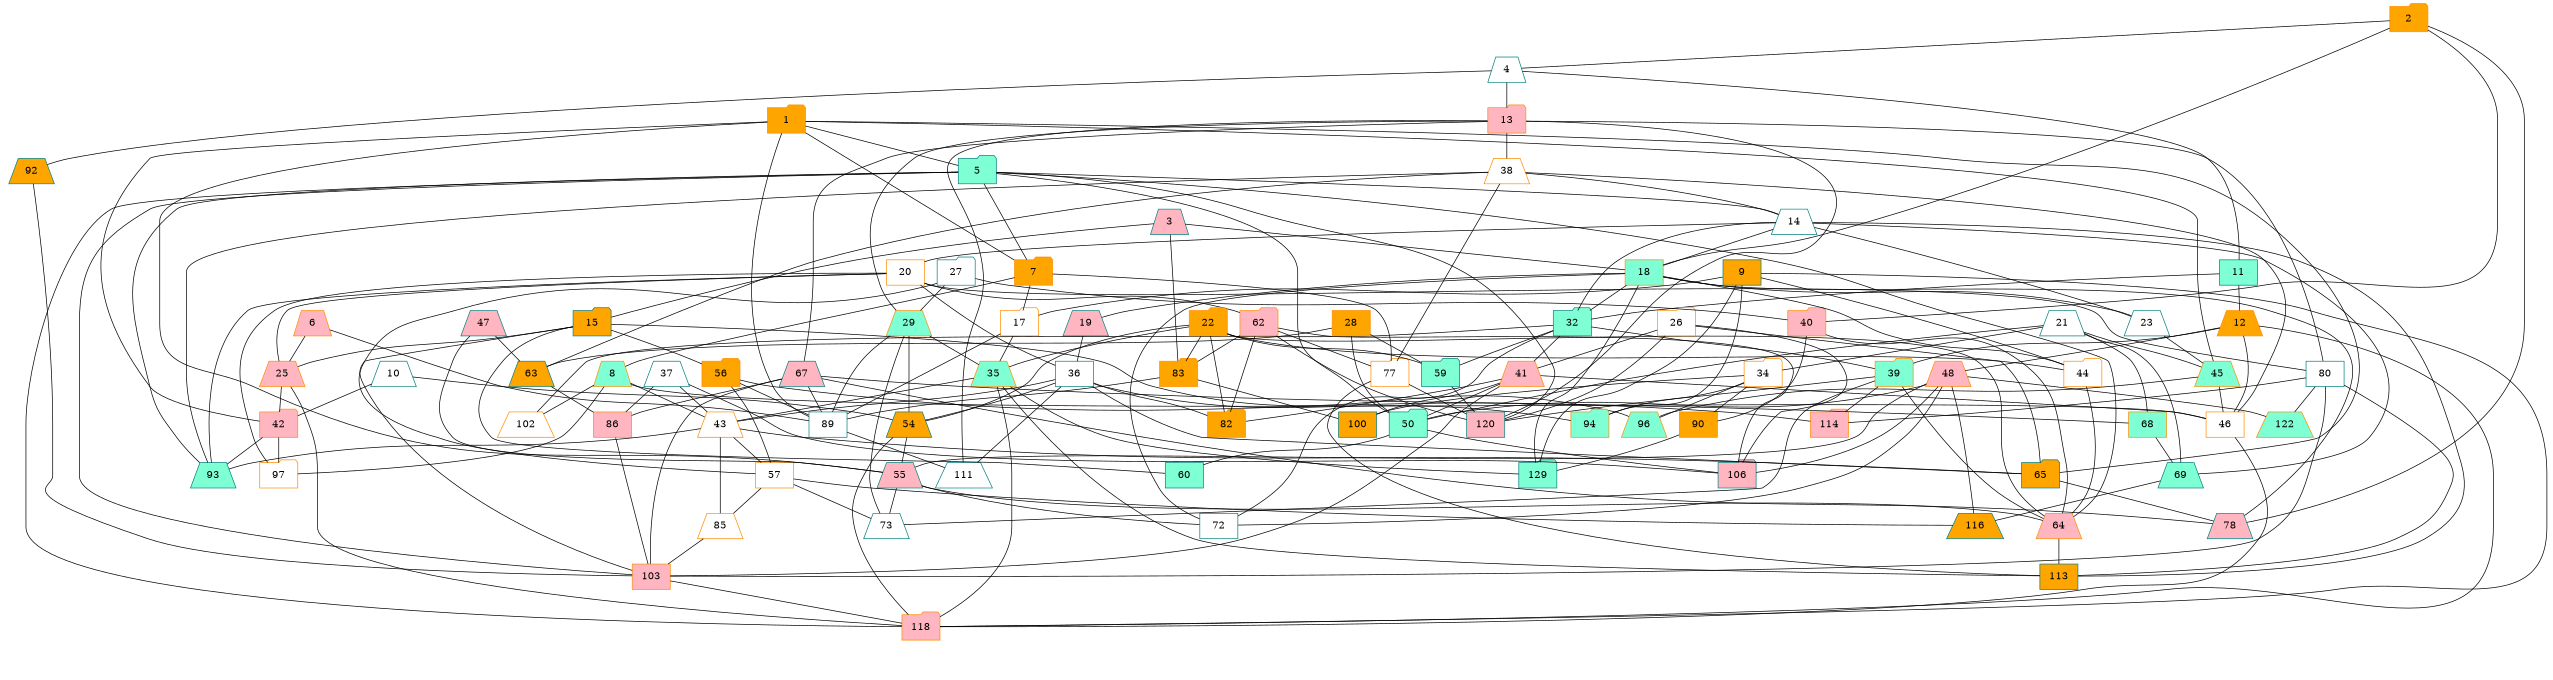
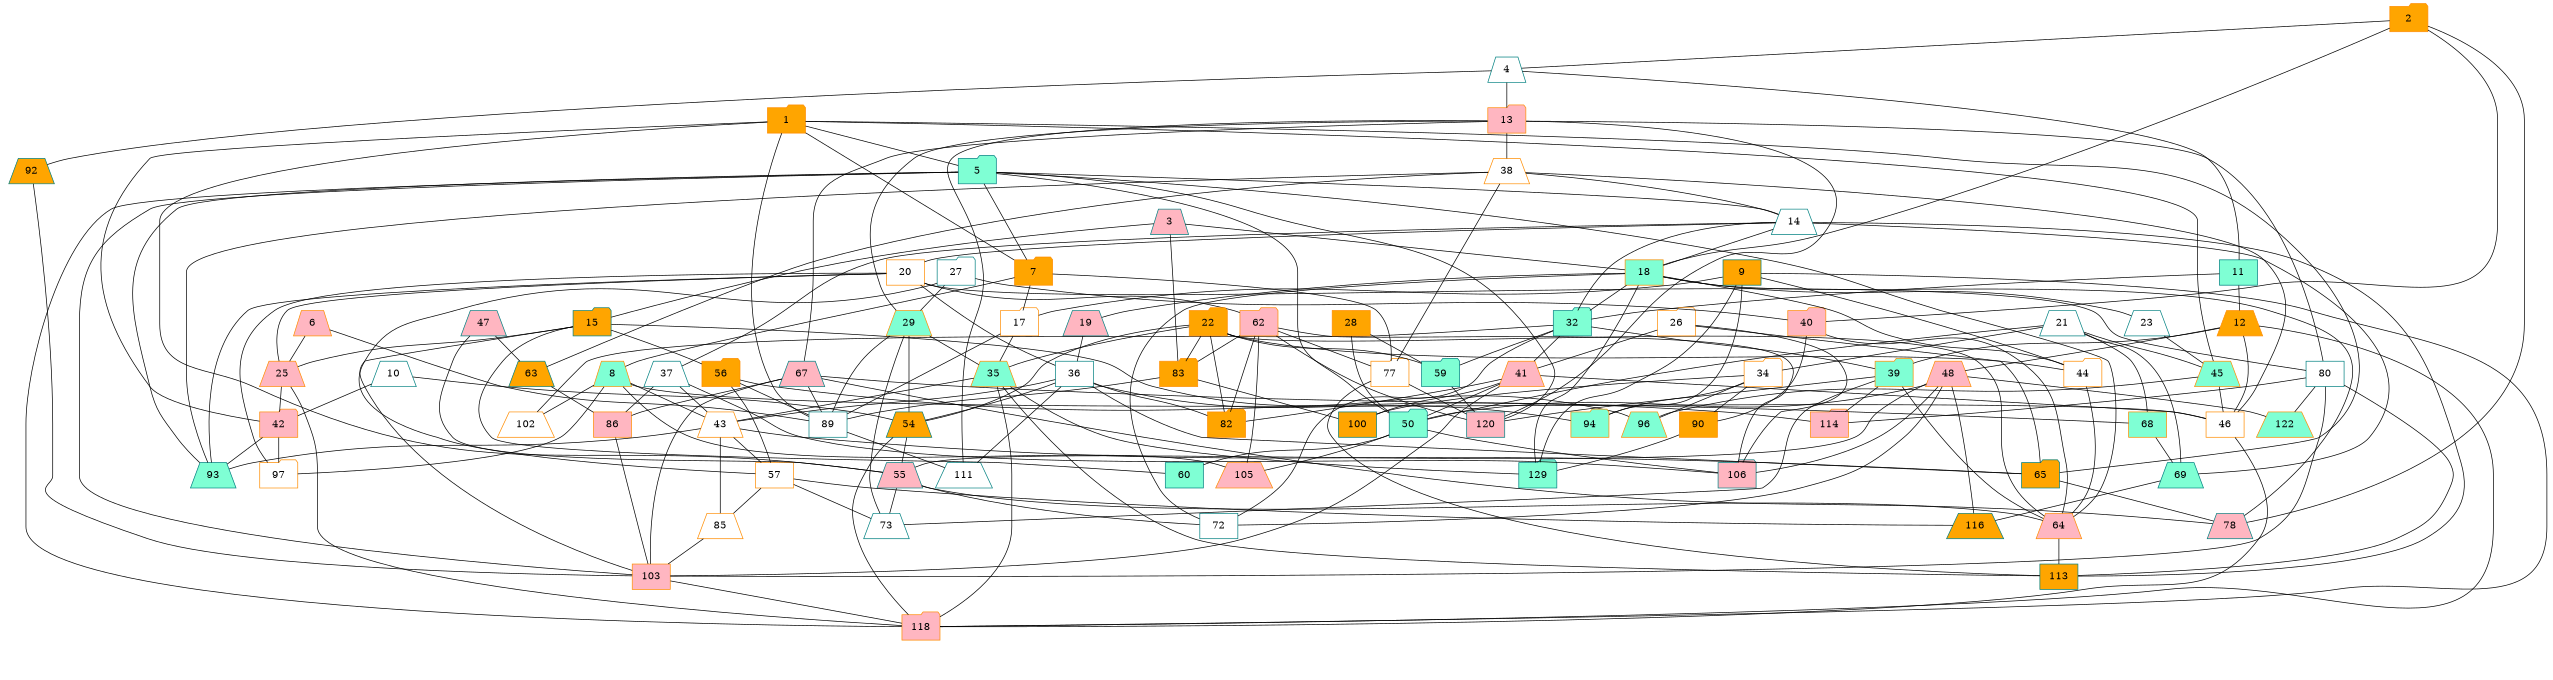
  graph {
    node [color=darkorange fillcolor=white shape=trapezium style=filled]
    1 [fillcolor=orange shape=folder super="+112"]
    5 [color=teal fillcolor=aquamarine shape=folder super="+108"]
    7 [fillcolor=orange shape=folder super="+30"]
    42 [fillcolor=lightpink shape=folder]
    45 [fillcolor=aquamarine]
    55 [color=teal fillcolor=lightpink super="+99"]
    65 [color=teal fillcolor=orange shape=folder]
    89 [color=teal shape=box super="+110"]
    14 [color=teal super="+52"]
    50 [color=teal fillcolor=aquamarine shape=folder super="+71"]
    64 [fillcolor=lightpink super="+104"]
    93 [color=teal fillcolor=aquamarine]
    103 [fillcolor=lightpink shape=box super="+115"]
    118 [fillcolor=lightpink shape=folder super="+128"]
    120 [color=teal fillcolor=lightpink shape=box super="+126"]
    8 [fillcolor=aquamarine super="+24"]
    17 [shape=folder super="+58"]
    77 [shape=folder]
    97 [shape=folder]
    46 [shape=box super="+79"]
    96 [fillcolor=aquamarine]
    72 [color=teal shape=box]
    73 [color=teal]
    78 [color=teal fillcolor=lightpink super="+109"]
    111 [color=teal]
    4 [color=teal super="+51"]
    11 [color=teal fillcolor=aquamarine shape=box]
    13 [fillcolor=lightpink shape=folder super="+16"]
    92 [color=teal fillcolor=orange]
    2 [fillcolor=orange shape=folder]
    18 [fillcolor=aquamarine shape=box super="+61"]
    40 [fillcolor=lightpink shape=folder]
    44 [shape=folder]
    129 [color=teal fillcolor=aquamarine shape=folder]
    32 [color=teal fillcolor=aquamarine shape=folder super="+70"]
    19 [color=teal fillcolor=lightpink]
    23 [color=teal]
    90 [fillcolor=orange shape=box]
    15 [color=teal fillcolor=orange shape=folder super="+121"]
    25 [fillcolor=lightpink super="+53"]
    56 [fillcolor=orange shape=folder]
    60 [color=teal fillcolor=aquamarine shape=box]
    3 [color=teal fillcolor=lightpink]
    83 [fillcolor=orange shape=folder super="+87"]
    100 [color=teal fillcolor=orange shape=box]
    12 [fillcolor=orange]
    29 [fillcolor=aquamarine super="+76"]
    38
    67 [color=teal fillcolor=lightpink super="+91"]
    80 [color=teal shape=box super="+95"]
    20 [shape=box super="+123"]
    37 [color=teal]
    69 [color=teal fillcolor=aquamarine super="+124"]
    113 [color=teal fillcolor=orange shape=box super="+125"]
+   105 [fillcolor=lightpink]
    106 [color=teal fillcolor=lightpink shape=folder]
    6 [fillcolor=lightpink]
    43 [super="+66"]
    102
    35 [fillcolor=aquamarine super="+101"]
    57 [shape=box]
    85
    9 [color=teal fillcolor=orange shape=box super="+33"]
    94 [fillcolor=aquamarine shape=folder]
    10 [color=teal]
    54 [color=teal fillcolor=orange super="+98"]
    39 [fillcolor=aquamarine shape=folder super="+74"]
    48 [fillcolor=lightpink super="+81"]
    59 [color=teal fillcolor=aquamarine shape=folder super="+107"]
    41 [fillcolor=lightpink super="+127"]
    114 [fillcolor=lightpink shape=folder]
    116 [color=teal fillcolor=orange]
    122 [fillcolor=aquamarine]
    63 [color=teal fillcolor=orange]
    68 [fillcolor=aquamarine shape=box]
    86 [fillcolor=lightpink shape=box]
    36 [color=teal shape=box super="+88"]
    62 [fillcolor=lightpink shape=folder super="+84"]
    82 [fillcolor=orange shape=folder]
    21 [color=teal super="+119"]
    34 [shape=folder]
    22 [fillcolor=orange shape=folder super="+117"]
    26 [shape=folder super="+49"]
    27 [color=teal shape=folder super="+31"]
    28 [fillcolor=orange shape=box]
    47 [color=teal fillcolor=lightpink]
    1 -- 5
    1 -- 7
    1 -- 42
    1 -- 45
    1 -- 55
    1 -- 65
    1 -- 89
    5 -- 7
    5 -- 14
    5 -- 50
    5 -- 64
    5 -- 93
    5 -- 103
    5 -- 118
    5 -- 120
    7 -- 8
    7 -- 17
    7 -- 77
    42 -- 93
    42 -- 97
    45 -- 46
    45 -- 96
    55 -- 64
    55 -- 72
    55 -- 73
    65 -- 78
    89 -- 111
    14 -- 18
    14 -- 32
    14 -- 20
-   14 -- 23
+   14 -- 37
    14 -- 69
    14 -- 113
    50 -- 60
+   50 -- 105
    50 -- 106
    64 -- 113
    103 -- 118
    8 -- 97
    8 -- 46
+   8 -- 105
    8 -- 43
    8 -- 102
    17 -- 89
    17 -- 35
    77 -- 120
    77 -- 113
    46 -- 118
    4 -- 11
    4 -- 13 [weight=2]
    4 -- 92
    11 -- 32
    11 -- 12
    13 -- 120
    13 -- 111
    13 -- 29
    13 -- 38
    13 -- 67
    13 -- 80
    92 -- 103
    2 -- 78
    2 -- 4
    2 -- 18
    2 -- 40
    18 -- 72
    18 -- 78
    18 -- 44
    18 -- 129
    18 -- 32
    18 -- 19
    18 -- 23
    40 -- 64
    40 -- 90
    44 -- 64
    32 -- 72
    32 -- 102
    32 -- 39
    32 -- 59
    32 -- 41
    19 -- 36
    23 -- 45
    90 -- 129
    15 -- 103
    15 -- 96
    15 -- 25
    15 -- 56
    15 -- 60
    25 -- 42
    25 -- 118
    56 -- 89
    56 -- 57
    56 -- 114
    3 -- 18
    3 -- 15
    3 -- 83
    83 -- 89
    83 -- 100
    12 -- 118
    12 -- 46
    12 -- 39
    12 -- 48
    29 -- 89
    29 -- 73
    29 -- 35
    29 -- 54
    38 -- 14
    38 -- 93
    38 -- 77
    38 -- 46
    38 -- 63
    67 -- 89
    67 -- 103
    67 -- 78
    67 -- 68
    67 -- 86
    80 -- 103
    80 -- 113
    80 -- 114
    80 -- 122
    20 -- 93
    20 -- 97
    20 -- 25
    20 -- 80
    20 -- 36
    20 -- 62
    37 -- 106
    37 -- 43
    37 -- 86
    69 -- 116
    6 -- 89
    6 -- 25
    43 -- 65
    43 -- 93
    43 -- 57
    43 -- 85
    35 -- 118
    35 -- 129
    35 -- 113
    35 -- 43
    57 -- 73
    57 -- 85
    57 -- 116
    85 -- 103
    9 -- 118
    9 -- 17
    9 -- 44
    9 -- 129
    9 -- 94
    10 -- 42
    10 -- 54
    54 -- 55
    54 -- 118
    39 -- 64
    39 -- 120
    39 -- 73
    39 -- 114
    48 -- 55
    48 -- 50
    48 -- 72
    48 -- 106
    48 -- 116
    48 -- 122
    59 -- 120
    41 -- 50
    41 -- 103
    41 -- 46
    41 -- 100
    41 -- 82
    63 -- 86
    68 -- 69
    86 -- 103
    36 -- 65
    36 -- 111
    36 -- 43
    36 -- 94
    36 -- 54
    36 -- 82
    62 -- 120
    62 -- 77
    62 -- 83
+   62 -- 105
    62 -- 106
    62 -- 82
    21 -- 45
    21 -- 50
    21 -- 69
    21 -- 68
    21 -- 34
    34 -- 96
    34 -- 90
    34 -- 100
    34 -- 94
    22 -- 64
    22 -- 44
    22 -- 83
    22 -- 35
    22 -- 54
    22 -- 59
    22 -- 82
    26 -- 65
-   26 -- 120
    26 -- 106
    26 -- 41
    27 -- 40
    27 -- 29
    27 -- 57
    28 -- 50
    28 -- 59
-   28 -- 63
    47 -- 55
    47 -- 63
  }
